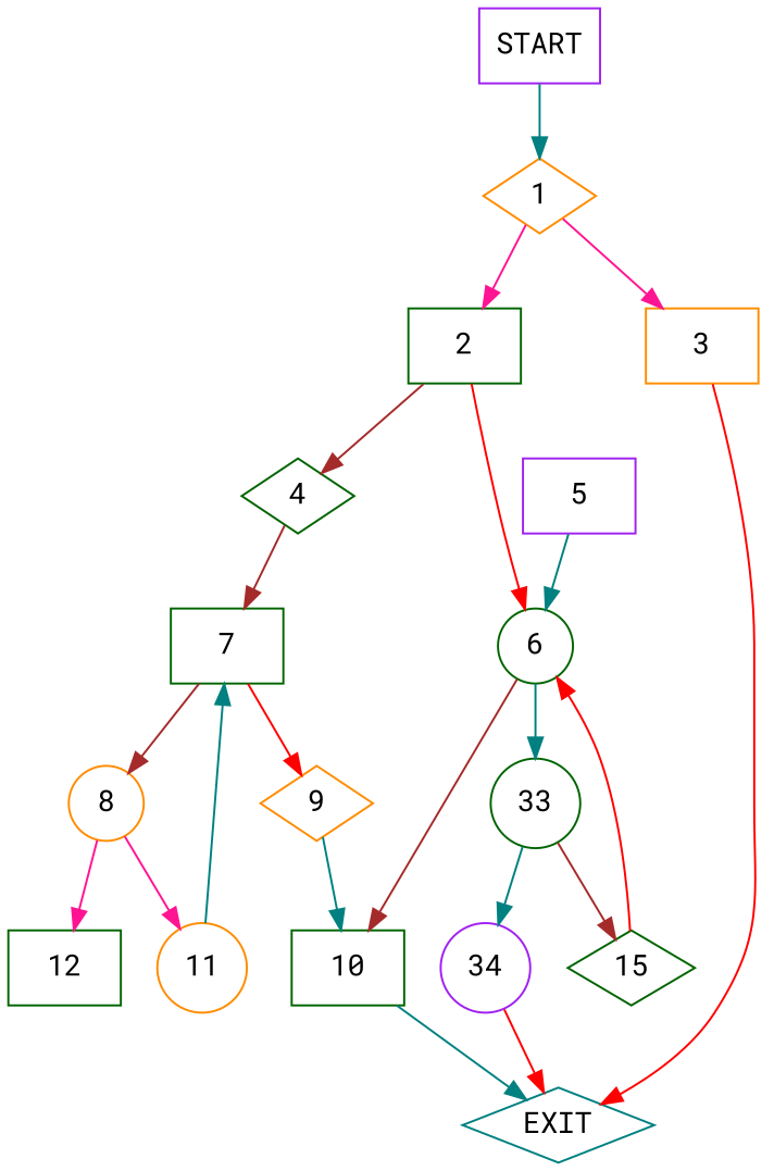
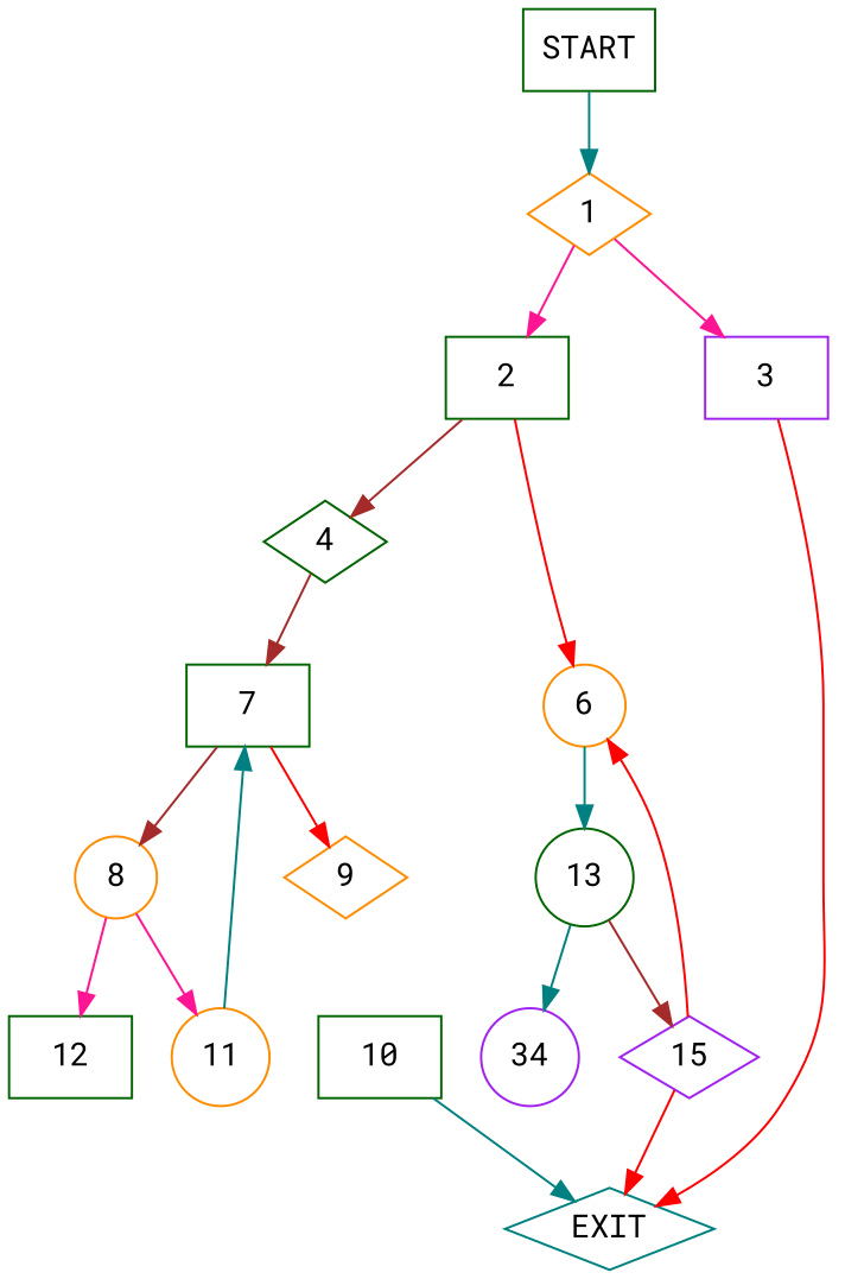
  digraph {
    fontname="Roboto Mono"
    node [color=darkgreen fontname="Roboto Mono" shape=box]
    edge [color=teal fontname="Roboto Mono"]
-   n1 [color=purple label=START]
+   n1 [label=START]
    1 [color=darkorange shape=diamond]
    2
-   3 [color=darkorange]
+   3 [color=purple]
    n5 [color=teal label=EXIT shape=diamond]
    4 [shape=diamond]
-   6 [shape=circle]
+   6 [color=darkorange shape=circle]
    7
-   5 [color=purple]
    8 [color=darkorange shape=circle]
    9 [color=darkorange shape=diamond]
    10
-   13 [shape=circle label=33]
+   13 [shape=circle]
    n14 [color=purple label=34 shape=circle]
-   15 [shape=diamond]
+   15 [color=purple shape=diamond]
    11 [color=darkorange shape=circle]
    12
    n1 -> 1
    1 -> 2 [color=deeppink]
    1 -> 3 [color=deeppink]
    2 -> 4 [color=brown]
    2 -> 6 [color=red]
    3 -> n5 [color=red]
    4 -> 7 [color=brown]
-   6 -> 10 [color=brown]
    6 -> 13
    7 -> 8 [color=brown]
    7 -> 9 [color=red]
-   5 -> 6
    8 -> 11 [color=deeppink]
    8 -> 12 [color=deeppink]
-   9 -> 10
    10 -> n5
    13 -> n14
    13 -> 15 [color=brown]
-   n14 -> n5 [color=red]
+   15 -> n5 [color=red]
    15 -> 6 [color=red]
    11 -> 7
  }
